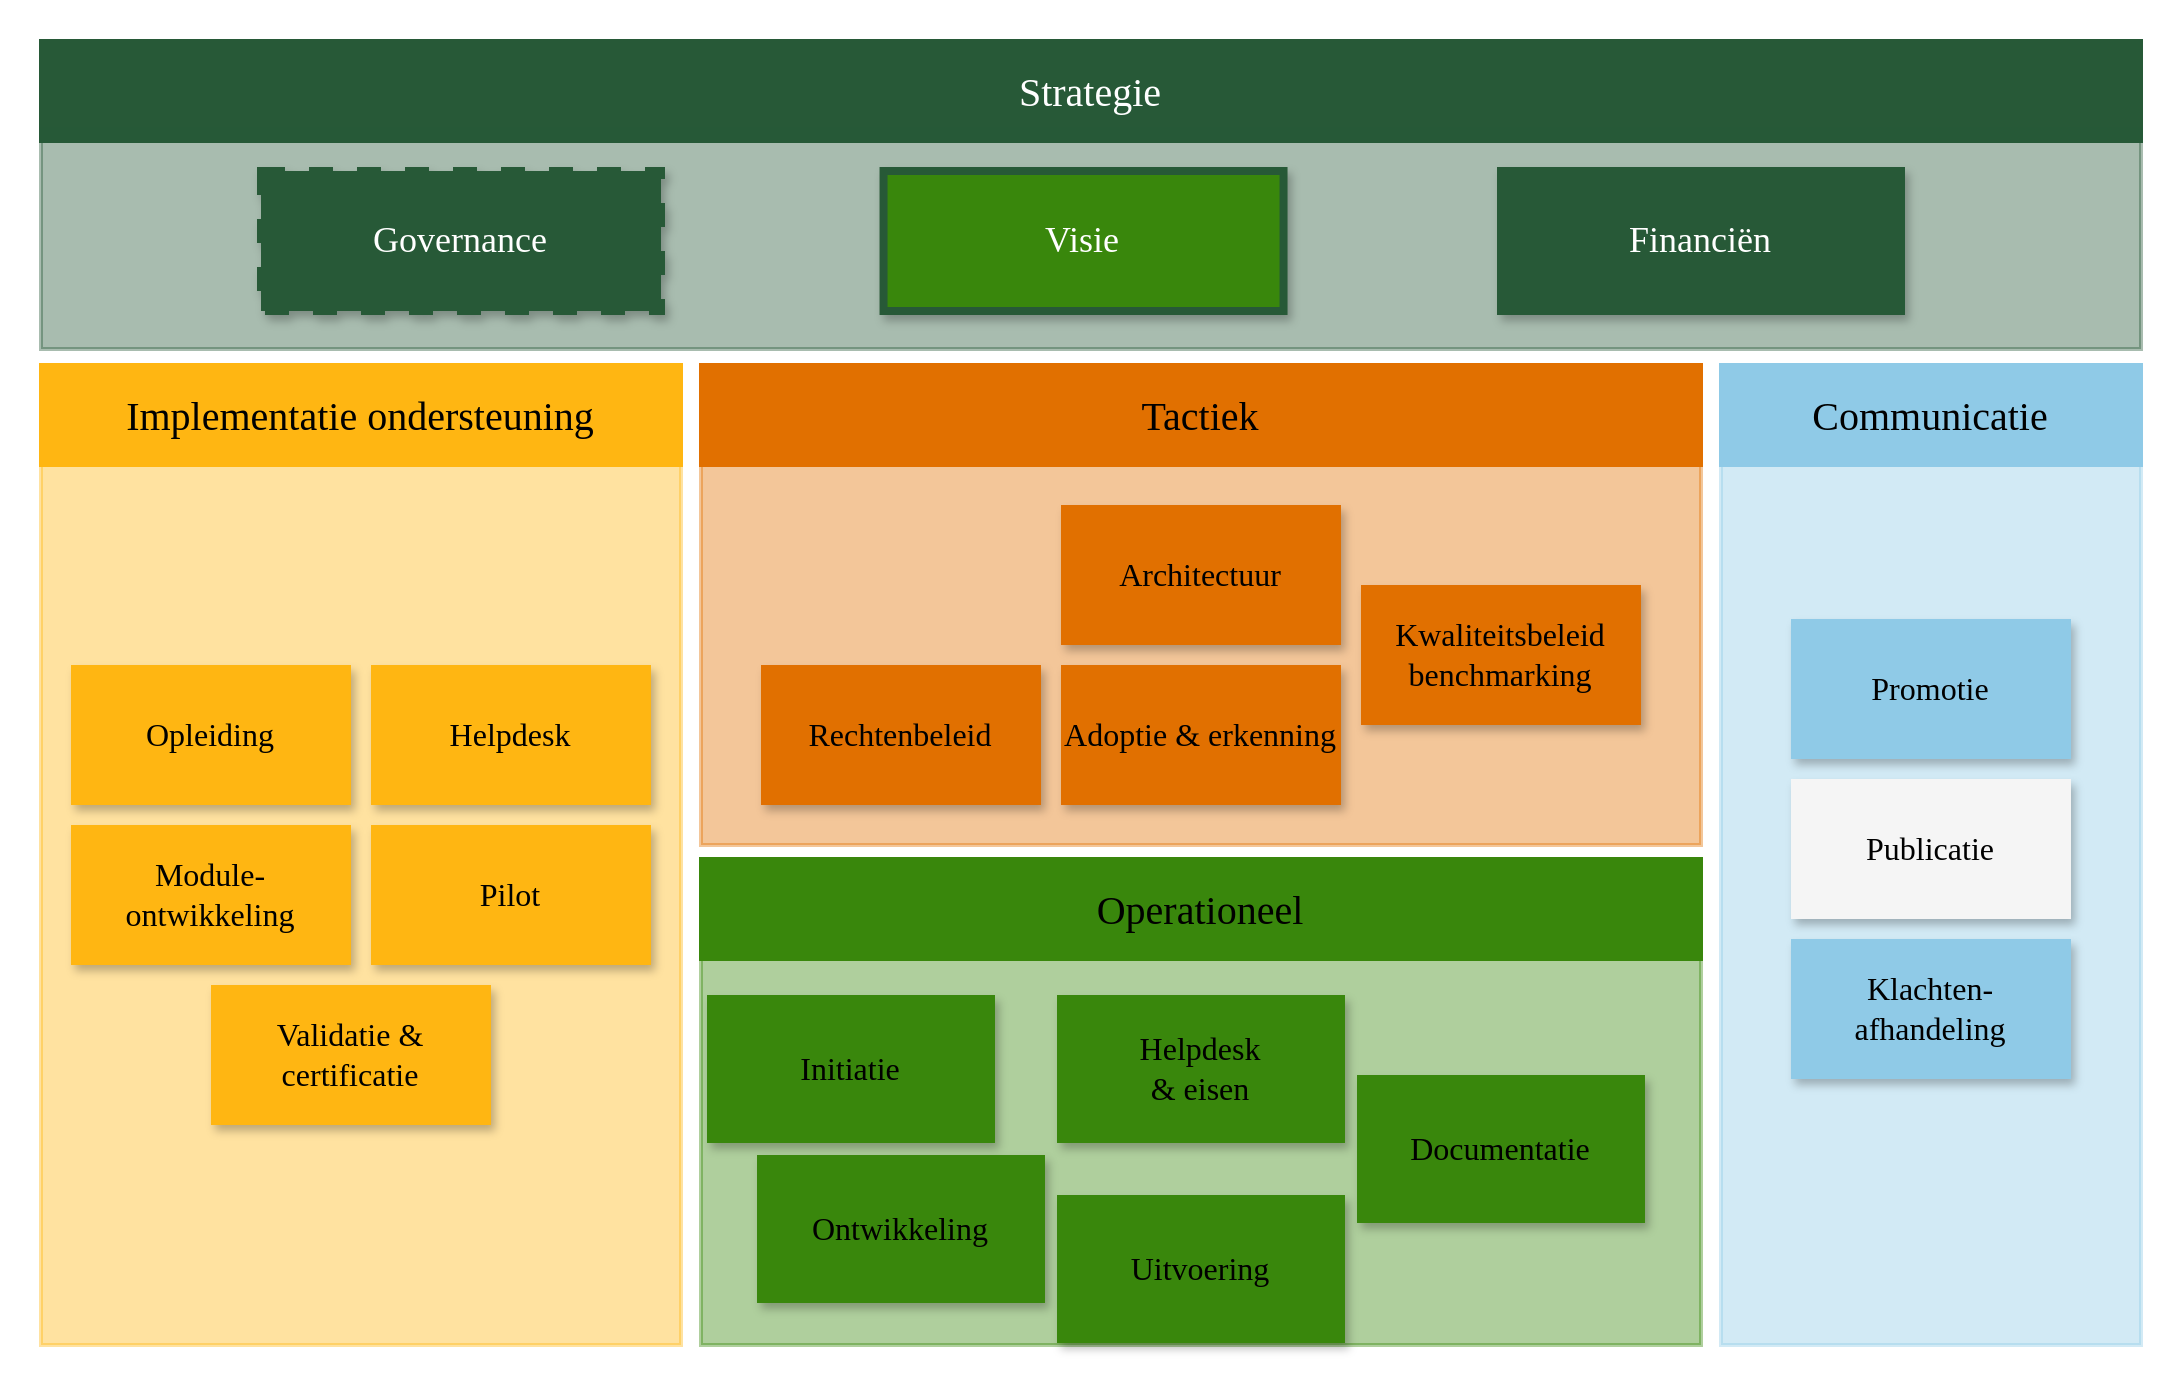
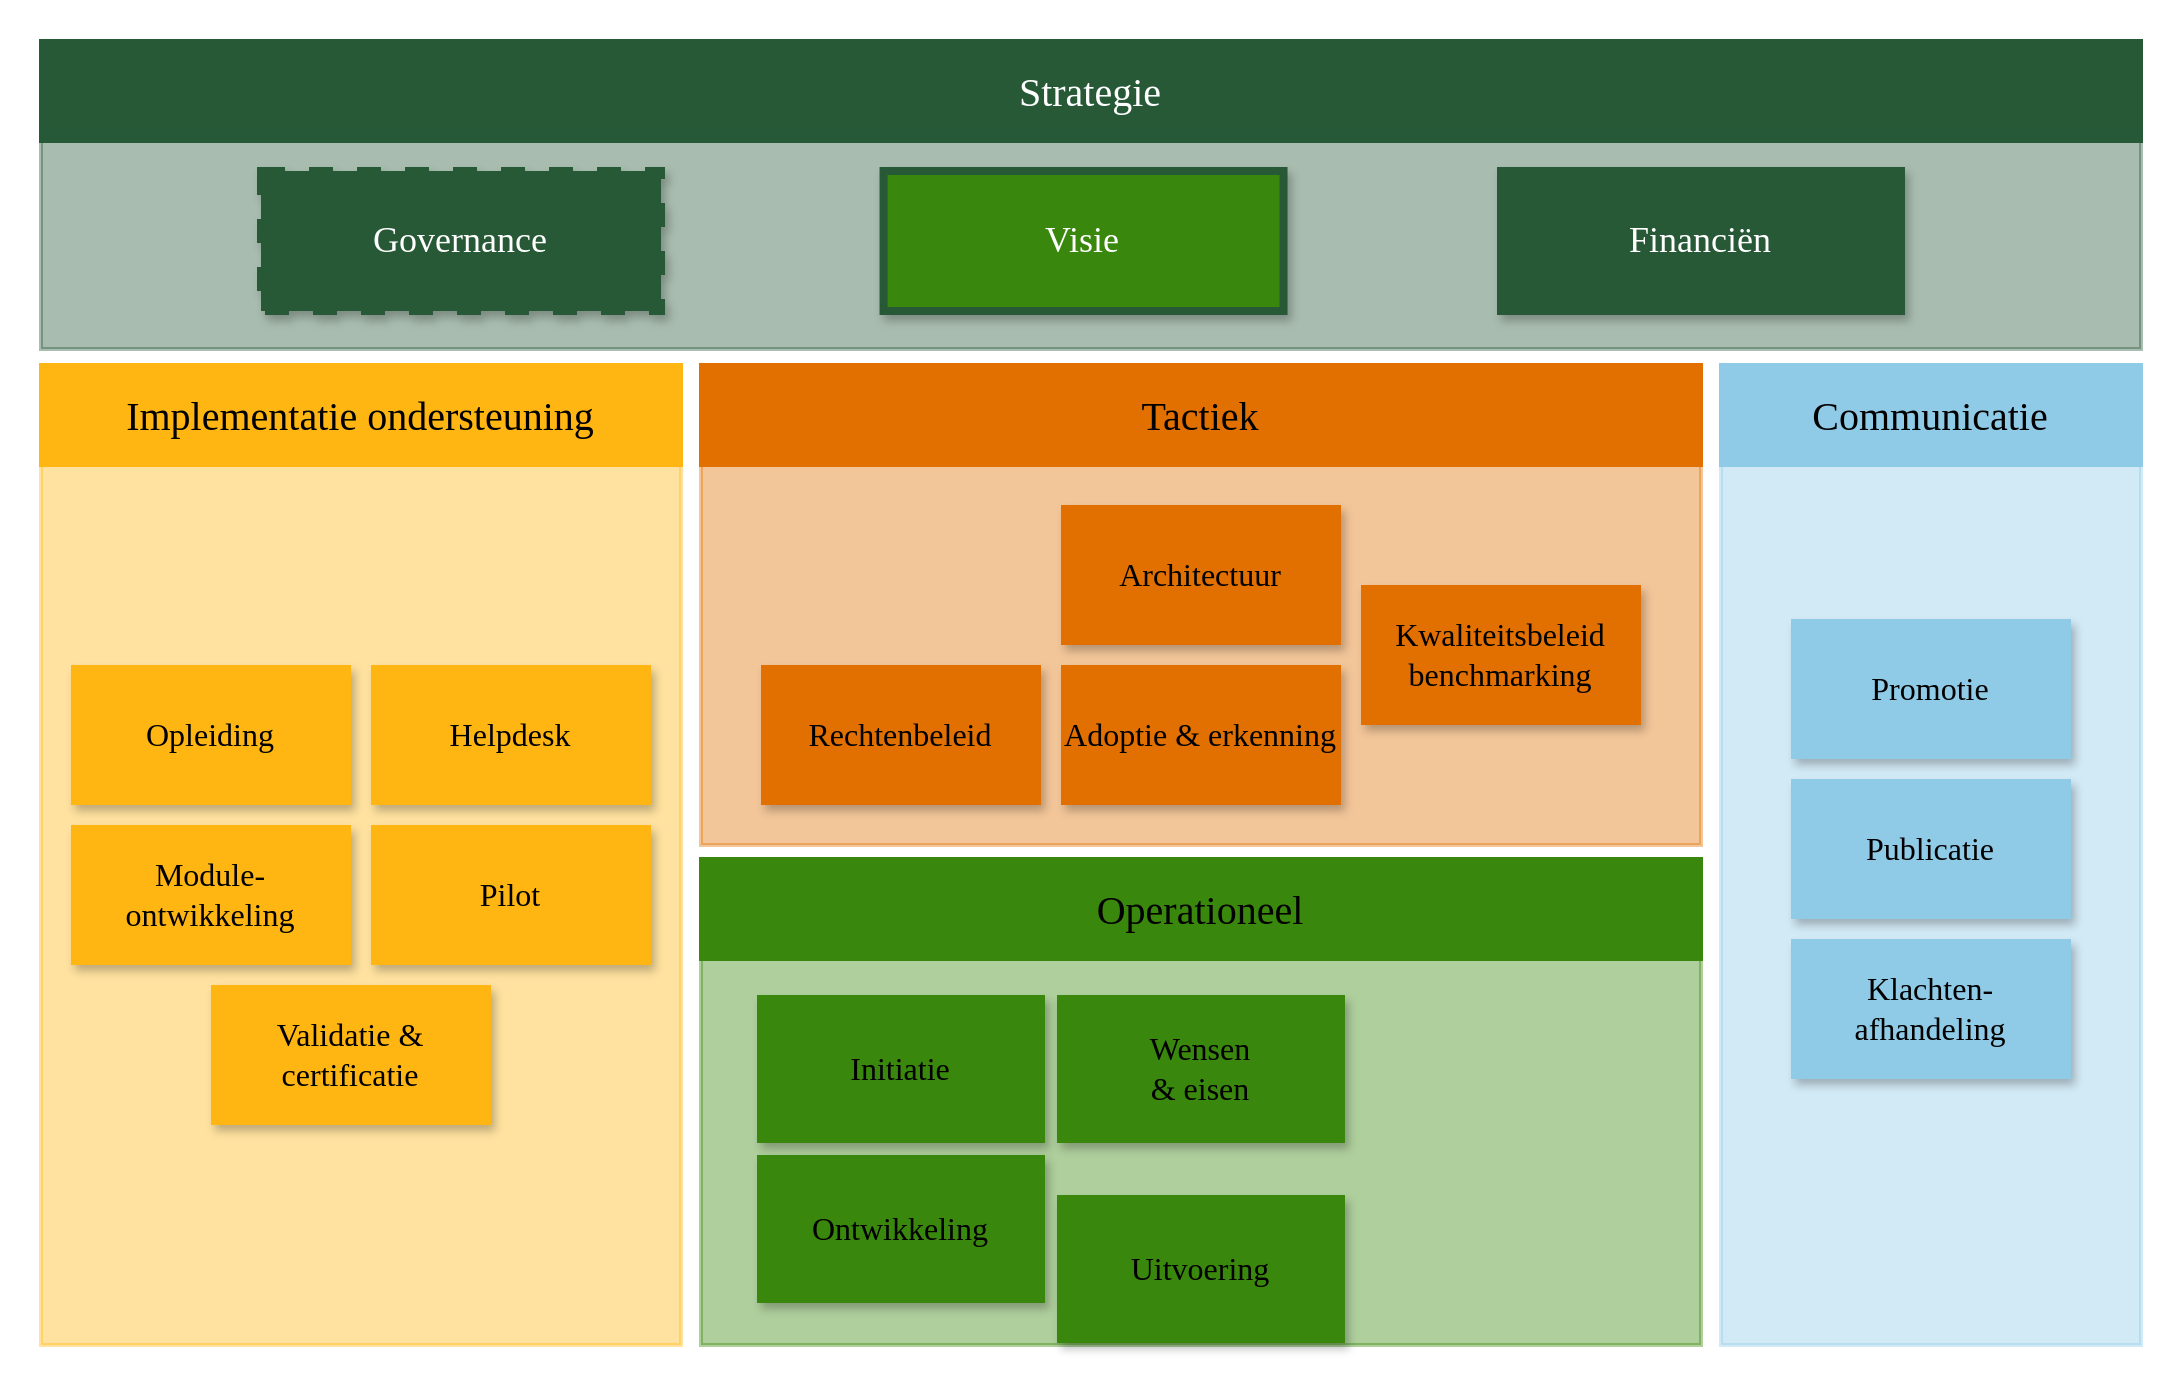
  <mxCell id="0" />
  <mxCell id="1" parent="0" />
  <mxCell id="2" value="" style="rounded=0;whiteSpace=wrap;html=1;strokeWidth=2;fillColor=#39870C;fontSize=16;strokeColor=#39870C;shadow=0;fontFamily=Verdana;opacity=40;fontColor=#000000;" vertex="1" parent="1"><mxGeometry x="350" y="479" width="500" height="193" as="geometry" /></mxCell>
  <mxCell id="3" value="" style="rounded=0;whiteSpace=wrap;html=1;strokeWidth=2;fillColor=#E17000;fontSize=16;strokeColor=#E17000;shadow=0;fontFamily=Verdana;opacity=40;fontColor=#000000;" vertex="1" parent="1"><mxGeometry x="350" y="232" width="500" height="190" as="geometry" /></mxCell>
  <mxCell id="4" value="" style="rounded=0;whiteSpace=wrap;html=1;strokeWidth=2;fillColor=#8FCAE7;fontSize=16;strokeColor=#8FCAE7;shadow=0;fontFamily=Verdana;opacity=40;fontColor=#000000;" vertex="1" parent="1"><mxGeometry x="860" y="227" width="210" height="445" as="geometry" /></mxCell>
  <mxCell id="5" value="" style="rounded=0;whiteSpace=wrap;html=1;strokeWidth=2;fillColor=#FFB612;fontSize=16;strokeColor=#FFB612;shadow=0;fontFamily=Verdana;opacity=40;fontColor=#000000;" vertex="1" parent="1"><mxGeometry x="20" y="232" width="320" height="440" as="geometry" /></mxCell>
  <mxCell id="6" value="&lt;font style=&quot;font-size: 20px;&quot;&gt;Strategie&lt;/font&gt;" style="rounded=0;whiteSpace=wrap;html=1;strokeWidth=2;fillColor=#275937;fontSize=20;strokeColor=#275937;shadow=0;fontFamily=Verdana;fontColor=#FFFFFF;" vertex="1" parent="1"><mxGeometry x="20" y="20" width="1050" height="50" as="geometry" /></mxCell>
  <mxCell id="7" value="" style="rounded=0;whiteSpace=wrap;html=1;strokeWidth=2;fillColor=#275937;fontSize=16;strokeColor=#275937;shadow=0;fontFamily=Verdana;opacity=40;fontColor=#FFFFFF;" vertex="1" parent="1"><mxGeometry x="20" y="64" width="1050" height="110" as="geometry" /></mxCell>
  <mxCell id="8" value="&lt;font style=&quot;font-size: 18px&quot;&gt;Visie&lt;/font&gt;" style="rounded=0;whiteSpace=wrap;html=1;strokeWidth=4;fillColor=#39870c;fontSize=16;strokeColor=#275937;shadow=1;fontFamily=Verdana;fontColor=#FFFFFF;" vertex="1" parent="1"><mxGeometry x="441.27" y="85" width="200" height="70" as="geometry" /></mxCell>
  <mxCell id="9" value="&lt;font style=&quot;font-size: 18px&quot;&gt;Financiën&lt;/font&gt;" style="rounded=0;whiteSpace=wrap;html=1;strokeWidth=4;fillColor=#275937;fontSize=16;strokeColor=#275937;shadow=1;fontFamily=Verdana;fontColor=#FFFFFF;" vertex="1" parent="1"><mxGeometry x="750" y="85" width="200" height="70" as="geometry" /></mxCell>
  <mxCell id="10" value="&lt;font style=&quot;font-size: 16px&quot;&gt;Opleiding&lt;/font&gt;" style="rounded=0;whiteSpace=wrap;html=1;strokeWidth=4;fillColor=#FFB612;fontSize=16;strokeColor=none;shadow=1;fontFamily=Verdana;fontColor=#000000;" vertex="1" parent="1"><mxGeometry x="35" y="332" width="140" height="70" as="geometry" /></mxCell>
  <mxCell id="11" value="&lt;font style=&quot;font-size: 18px&quot;&gt;Governance&lt;/font&gt;" style="rounded=0;whiteSpace=wrap;html=1;strokeWidth=4;fillColor=#275937;fontSize=16;strokeColor=#275937;shadow=1;fontFamily=Verdana;fontColor=#FFFFFF;dashed=1;" vertex="1" parent="1"><mxGeometry x="130" y="85" width="200" height="70" as="geometry" /></mxCell>
  <mxCell id="12" value="&lt;font style=&quot;font-size: 16px&quot;&gt;Helpdesk&lt;/font&gt;" style="rounded=0;whiteSpace=wrap;html=1;strokeWidth=4;fillColor=#FFB612;fontSize=16;strokeColor=none;shadow=1;fontFamily=Verdana;fontColor=#000000;" vertex="1" parent="1"><mxGeometry x="185" y="332" width="140" height="70" as="geometry" /></mxCell>
  <mxCell id="13" value="&lt;font style=&quot;font-size: 16px&quot;&gt;Pilot&lt;/font&gt;" style="rounded=0;whiteSpace=wrap;html=1;strokeWidth=4;fillColor=#FFB612;fontSize=16;strokeColor=none;shadow=1;fontFamily=Verdana;fontColor=#000000;" vertex="1" parent="1"><mxGeometry x="185" y="412" width="140" height="70" as="geometry" /></mxCell>
  <mxCell id="14" value="&lt;font style=&quot;font-size: 16px&quot;&gt;Module- ontwikkeling&lt;/font&gt;" style="rounded=0;whiteSpace=wrap;html=1;strokeWidth=4;fillColor=#FFB612;fontSize=16;strokeColor=none;shadow=1;fontFamily=Verdana;fontColor=#000000;" vertex="1" parent="1"><mxGeometry x="35" y="412" width="140" height="70" as="geometry" /></mxCell>
  <mxCell id="15" value="&lt;font style=&quot;font-size: 16px&quot;&gt;Validatie &amp;amp; certificatie&lt;/font&gt;" style="rounded=0;whiteSpace=wrap;html=1;strokeWidth=4;fillColor=#FFB612;fontSize=16;strokeColor=none;shadow=1;fontFamily=Verdana;fontColor=#000000;" vertex="1" parent="1"><mxGeometry x="105" y="492" width="140" height="70" as="geometry" /></mxCell>
  <mxCell id="16" value="&lt;font style=&quot;font-size: 20px;&quot;&gt;Implementatie ondersteuning&lt;/font&gt;" style="rounded=0;whiteSpace=wrap;html=1;strokeWidth=2;fillColor=#FFB612;fontSize=20;strokeColor=#FFB612;shadow=0;fontFamily=Verdana;fontColor=#000000;" vertex="1" parent="1"><mxGeometry x="20" y="182" width="320" height="50" as="geometry" /></mxCell>
  <mxCell id="17" value="&lt;font style=&quot;font-size: 20px;&quot;&gt;Tactiek&lt;/font&gt;" style="rounded=0;whiteSpace=wrap;html=1;strokeWidth=2;fillColor=#E17000;fontSize=20;strokeColor=#E17000;shadow=0;fontFamily=Verdana;fontColor=#000000;" vertex="1" parent="1"><mxGeometry x="350" y="182" width="500" height="50" as="geometry" /></mxCell>
  <mxCell id="18" value="&lt;font style=&quot;font-size: 20px;&quot;&gt;Communicatie&lt;/font&gt;" style="rounded=0;whiteSpace=wrap;html=1;strokeWidth=2;fillColor=#8FCAE7;fontSize=20;strokeColor=#8FCAE7;shadow=0;fontFamily=Verdana;fontColor=#000000;" vertex="1" parent="1"><mxGeometry x="860" y="182" width="210" height="50" as="geometry" /></mxCell>
  <mxCell id="19" value="&lt;font style=&quot;font-size: 20px;&quot;&gt;Operationeel&lt;/font&gt;" style="rounded=0;whiteSpace=wrap;html=1;strokeWidth=2;fillColor=#39870C;fontSize=20;strokeColor=#39870C;shadow=0;fontFamily=Verdana;fontColor=#000000;" vertex="1" parent="1"><mxGeometry x="350" y="429" width="500" height="50" as="geometry" /></mxCell>
  <mxCell id="20" value="&lt;font style=&quot;font-size: 16px&quot;&gt;Architectuur&lt;/font&gt;" style="rounded=0;whiteSpace=wrap;html=1;strokeWidth=4;fillColor=#E17000;fontSize=16;strokeColor=none;shadow=1;fontFamily=Verdana;fontColor=#000000;" vertex="1" parent="1"><mxGeometry x="530" y="252" width="140" height="70" as="geometry" /></mxCell>
  <mxCell id="21" value="&lt;font style=&quot;font-size: 16px&quot;&gt;Kwaliteitsbeleid benchmarking&lt;/font&gt;" style="rounded=0;whiteSpace=wrap;html=1;strokeWidth=4;fillColor=#E17000;fontSize=16;strokeColor=none;shadow=1;fontFamily=Verdana;fontColor=#000000;" vertex="1" parent="1"><mxGeometry x="680" y="292" width="140" height="70" as="geometry" /></mxCell>
  <mxCell id="22" value="&lt;font style=&quot;font-size: 16px&quot;&gt;Rechtenbeleid&lt;/font&gt;" style="rounded=0;whiteSpace=wrap;html=1;strokeWidth=4;fillColor=#E17000;fontSize=16;strokeColor=none;shadow=1;fontFamily=Verdana;fontColor=#000000;" vertex="1" parent="1"><mxGeometry x="380" y="332" width="140" height="70" as="geometry" /></mxCell>
  <mxCell id="23" value="&lt;font style=&quot;font-size: 16px&quot;&gt;Adoptie &amp;amp; erkenning&lt;/font&gt;" style="rounded=0;whiteSpace=wrap;html=1;strokeWidth=4;fillColor=#E17000;fontSize=16;strokeColor=none;shadow=1;fontFamily=Verdana;fontColor=#000000;" vertex="1" parent="1"><mxGeometry x="530" y="332" width="140" height="70" as="geometry" /></mxCell>
- <mxCell id="24" value="&lt;font style=&quot;font-size: 16px&quot;&gt;Initiatie&lt;/font&gt;" style="rounded=0;whiteSpace=wrap;html=1;strokeWidth=4;fillColor=#39870C;fontSize=16;strokeColor=#39870C;shadow=1;fontFamily=Verdana;fontColor=#000000;" vertex="1" parent="1"><mxGeometry x="355" y="499" width="140" height="70" as="geometry" /></mxCell>
+ <mxCell id="24" value="&lt;font style=&quot;font-size: 16px&quot;&gt;Initiatie&lt;/font&gt;" style="rounded=0;whiteSpace=wrap;html=1;strokeWidth=4;fillColor=#39870C;fontSize=16;strokeColor=#39870C;shadow=1;fontFamily=Verdana;fontColor=#000000;" vertex="1" parent="1"><mxGeometry x="380" y="499" width="140" height="70" as="geometry" /></mxCell>
  <mxCell id="25" value="&lt;font style=&quot;font-size: 16px&quot;&gt;Ontwikkeling&lt;/font&gt;" style="rounded=0;whiteSpace=wrap;html=1;strokeWidth=4;fillColor=#39870C;fontSize=16;strokeColor=#39870C;shadow=1;fontFamily=Verdana;fontColor=#000000;" vertex="1" parent="1"><mxGeometry x="380" y="579" width="140" height="70" as="geometry" /></mxCell>
  <mxCell id="26" value="&lt;font style=&quot;font-size: 16px&quot;&gt;Uitvoering&lt;/font&gt;" style="rounded=0;whiteSpace=wrap;html=1;strokeWidth=4;fillColor=#39870C;fontSize=16;strokeColor=#39870C;shadow=1;fontFamily=Verdana;fontColor=#000000;" vertex="1" parent="1"><mxGeometry x="530" y="599" width="140" height="70" as="geometry" /></mxCell>
- <mxCell id="27" value="&lt;font style=&quot;font-size: 16px&quot;&gt;Helpdesk &lt;br&gt;&amp;amp; eisen&lt;/font&gt;" style="rounded=0;whiteSpace=wrap;html=1;strokeWidth=4;fillColor=#39870C;fontSize=16;strokeColor=#39870C;shadow=1;fontFamily=Verdana;fontColor=#000000;" vertex="1" parent="1"><mxGeometry x="530" y="499" width="140" height="70" as="geometry" /></mxCell>
- <mxCell id="28" value="&lt;font style=&quot;font-size: 16px&quot;&gt;Documentatie&lt;/font&gt;" style="rounded=0;whiteSpace=wrap;html=1;strokeWidth=4;fillColor=#39870C;fontSize=16;strokeColor=#39870C;shadow=1;fontFamily=Verdana;fontColor=#000000;" vertex="1" parent="1"><mxGeometry x="680" y="539" width="140" height="70" as="geometry" /></mxCell>
+ <mxCell id="27" value="&lt;font style=&quot;font-size: 16px&quot;&gt;Wensen &lt;br&gt;&amp;amp; eisen&lt;/font&gt;" style="rounded=0;whiteSpace=wrap;html=1;strokeWidth=4;fillColor=#39870C;fontSize=16;strokeColor=#39870C;shadow=1;fontFamily=Verdana;fontColor=#000000;" vertex="1" parent="1"><mxGeometry x="530" y="499" width="140" height="70" as="geometry" /></mxCell>
  <mxCell id="29" value="&lt;font style=&quot;font-size: 16px&quot;&gt;Promotie&lt;/font&gt;" style="rounded=0;whiteSpace=wrap;html=1;strokeWidth=4;fillColor=#8FCAE7;fontSize=16;strokeColor=none;shadow=1;fontFamily=Verdana;fontColor=#000000;" vertex="1" parent="1"><mxGeometry x="895" y="309" width="140" height="70" as="geometry" /></mxCell>
- <mxCell id="30" value="&lt;font style=&quot;font-size: 16px&quot;&gt;Publicatie&lt;/font&gt;" style="rounded=0;whiteSpace=wrap;html=1;strokeWidth=4;fillColor=#f5f5f5;fontSize=16;strokeColor=none;shadow=1;fontFamily=Verdana;fontColor=#000000;" vertex="1" parent="1"><mxGeometry x="895" y="389" width="140" height="70" as="geometry" /></mxCell>
+ <mxCell id="30" value="&lt;font style=&quot;font-size: 16px&quot;&gt;Publicatie&lt;/font&gt;" style="rounded=0;whiteSpace=wrap;html=1;strokeWidth=4;fillColor=#8FCAE7;fontSize=16;strokeColor=none;shadow=1;fontFamily=Verdana;fontColor=#000000;" vertex="1" parent="1"><mxGeometry x="895" y="389" width="140" height="70" as="geometry" /></mxCell>
  <mxCell id="31" value="&lt;font style=&quot;font-size: 16px&quot;&gt;Klachten- afhandeling&lt;/font&gt;" style="rounded=0;whiteSpace=wrap;html=1;strokeWidth=4;fillColor=#8FCAE7;fontSize=16;strokeColor=none;shadow=1;fontFamily=Verdana;fontColor=#000000;" vertex="1" parent="1"><mxGeometry x="895" y="469" width="140" height="70" as="geometry" /></mxCell>
